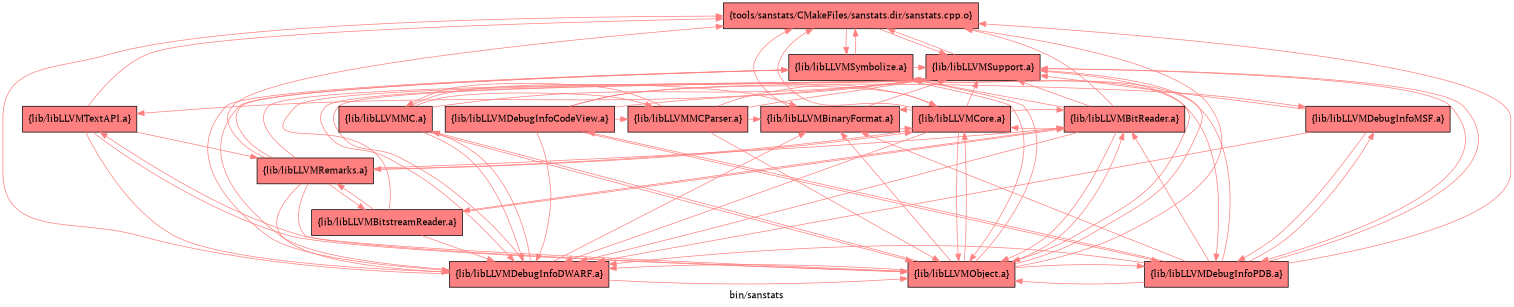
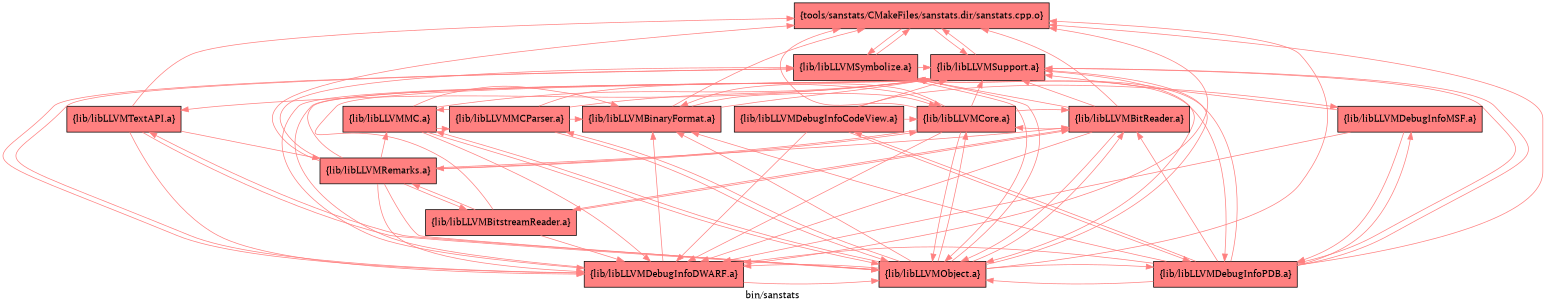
  digraph {
    fontname="PT Serif"
    label="bin/sanstats"
    node [fillcolor="1.000000 0.5 1" fontname="PT Serif" group=1 shape=box style=filled]
    edge [color="1.000000 0.5 1" fontname="PT Serif"]
    n1 [label="{tools/sanstats/CMakeFiles/sanstats.dir/sanstats.cpp.o}"]
    n2 [label="{lib/libLLVMSupport.a}"]
    n3 [label="{lib/libLLVMSymbolize.a}"]
    n4 [label="{lib/libLLVMDebugInfoDWARF.a}"]
    n5 [label="{lib/libLLVMDebugInfoPDB.a}"]
    n6 [label="{lib/libLLVMObject.a}"]
    n7 [label="{lib/libLLVMBinaryFormat.a}"]
    n8 [label="{lib/libLLVMMC.a}"]
    n9 [label="{lib/libLLVMDebugInfoCodeView.a}"]
    n10 [label="{lib/libLLVMDebugInfoMSF.a}"]
    n11 [label="{lib/libLLVMBitReader.a}"]
    n12 [label="{lib/libLLVMCore.a}"]
    n13 [label="{lib/libLLVMMCParser.a}"]
    n14 [label="{lib/libLLVMTextAPI.a}"]
    n15 [label="{lib/libLLVMBitstreamReader.a}"]
    n16 [label="{lib/libLLVMRemarks.a}"]
    subgraph sub_1 {
      rank=same
      n1
    }
    subgraph sub_2 {
      rank=same
      n2
      n3
    }
    subgraph sub_3 {
      rank=same
      n4
      n5
      n6
    }
    subgraph sub_4 {
      rank=same
      n7
      n8
      n9
      n10
      n11
      n12
      n13
      n14
    }
    n1 -> n2
    n1 -> n3
    n2 -> n1
    n2 -> n4
    n2 -> n5
    n2 -> n6
    n2 -> n14
    n3 -> n1
    n3 -> n2
    n3 -> n4
    n3 -> n5
    n3 -> n6
    n4 -> n1
    n4 -> n2
    n4 -> n3
    n4 -> n6
    n4 -> n7
-   n4 -> n8
+   n16 -> n8
    n5 -> n1
    n5 -> n2
    n5 -> n3
    n5 -> n4
    n5 -> n6
    n5 -> n7
    n5 -> n9
    n5 -> n10
    n5 -> n11
    n6 -> n1
    n6 -> n2
    n6 -> n3
    n6 -> n4
    n6 -> n5
    n6 -> n7
    n6 -> n8
    n6 -> n11
    n6 -> n12
-   n9 -> n13
+   n6 -> n13
    n6 -> n14
    n7 -> n1
    n7 -> n2
    n7 -> n12
    n8 -> n2
    n8 -> n4
    n8 -> n6
    n8 -> n7
    n8 -> n13
    n9 -> n2
    n9 -> n4
    n9 -> n5
    n9 -> n10
    n9 -> n12
    n10 -> n2
    n10 -> n4
    n10 -> n5
    n11 -> n1
    n11 -> n2
    n11 -> n3
    n11 -> n4
    n11 -> n6
    n11 -> n12
    n11 -> n15
    n12 -> n1
    n12 -> n2
    n12 -> n4
    n12 -> n6
    n12 -> n7
    n12 -> n11
    n12 -> n16
    n13 -> n2
    n13 -> n6
    n13 -> n7
    n13 -> n8
    n13 -> n12
    n14 -> n1
    n14 -> n4
    n14 -> n6
    n14 -> n16
    n15 -> n2
    n15 -> n4
    n15 -> n11
    n15 -> n16
    n16 -> n1
    n16 -> n2
    n16 -> n3
    n16 -> n4
    n16 -> n6
    n16 -> n11
    n16 -> n12
    n16 -> n15
  }
